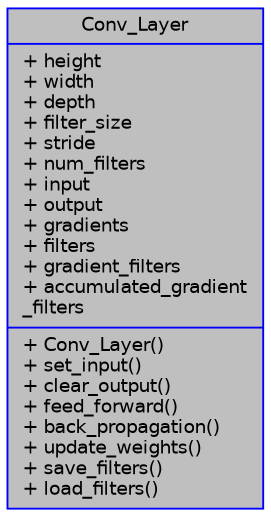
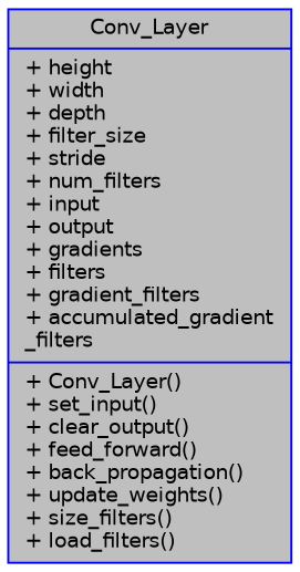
  digraph {
-   n1 [color=blue fillcolor=grey75 fontcolor=black fontname=Helvetica fontsize=10 height=0.2 label="{Conv_Layer\n|+ height\l+ width\l+ depth\l+ filter_size\l+ stride\l+ num_filters\l+ input\l+ output\l+ gradients\l+ filters\l+ gradient_filters\l+ accumulated_gradient\l_filters\l|+ Conv_Layer()\l+ set_input()\l+ clear_output()\l+ feed_forward()\l+ back_propagation()\l+ update_weights()\l+ save_filters()\l+ load_filters()\l}" shape=record style=filled width=0.4]
+   n1 [color=blue fillcolor=grey75 fontcolor=black fontname=Helvetica fontsize=10 height=0.2 label="{Conv_Layer\n|+ height\l+ width\l+ depth\l+ filter_size\l+ stride\l+ num_filters\l+ input\l+ output\l+ gradients\l+ filters\l+ gradient_filters\l+ accumulated_gradient\l_filters\l|+ Conv_Layer()\l+ set_input()\l+ clear_output()\l+ feed_forward()\l+ back_propagation()\l+ update_weights()\l+ size_filters()\l+ load_filters()\l}" shape=record style=filled width=0.4]
  }
